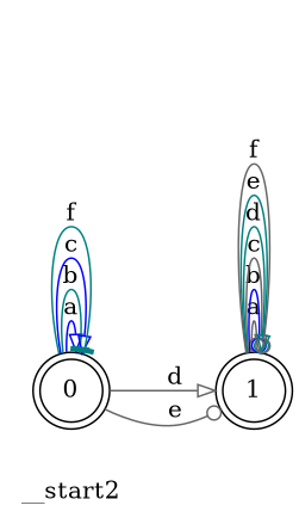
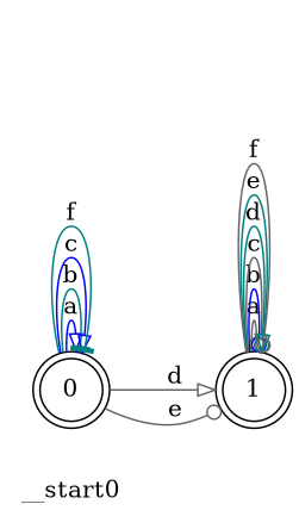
  digraph {
    rankdir=LR
    node [shape=doublecircle color=black fillcolor=white style="rounded,filled"]
    edge [color=gray40 arrowhead=onormal]
-   __start0 [shape=none label=__start2 color="" fillcolor="" style=""]
+   __start0 [shape=none color="" fillcolor="" style=""]
    n2 [label=0]
    n3 [label=1]
    n2 -> n2 [label=a color=blue]
    n2 -> n2 [label=b color=teal arrowhead=tee]
    n2 -> n2 [label=c color=blue]
    n2 -> n2 [label=f color=teal arrowhead=tee]
    n2 -> n3 [label=d]
    n2 -> n3 [label=e arrowhead=odot]
    n3 -> n3 [label=a arrowhead=odot]
    n3 -> n3 [label=b color=blue arrowhead=odot]
    n3 -> n3 [label=c]
    n3 -> n3 [label=d color=teal arrowhead=odot]
    n3 -> n3 [label=e color=teal]
    n3 -> n3 [label=f arrowhead=odot]
  }
